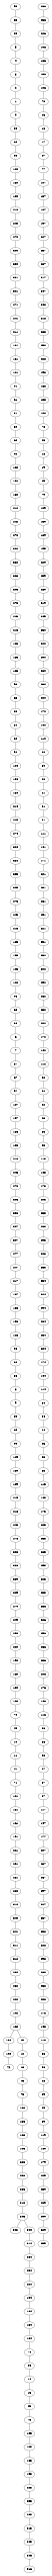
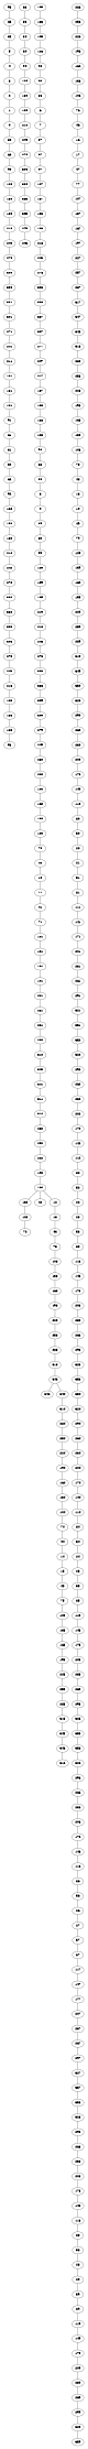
  graph {
    95
    65
    35
    5
    4
    3
    2
    1
    0
    30
    60
    90
    120
    150
    180
    210
    240
    270
    300
    330
    331
    301
    271
    241
    211
    181
    151
    121
    91
    61
    31
    32
    62
    92
    122
    152
    182
    212
    242
    272
    302
    332
    333
    303
    273
    243
    213
    183
    153
    123
    93
    63
    33
    34
    64
    94
    124
    154
    184
    214
    244
    274
    304
    334
    335
    305
    275
    245
-   215
    185
    155
    125
    126
    96
    66
    36
    6
    7
    37
    67
    97
    127
    157
    156
    186
    216
    246
    276
    306
    336
    337
    307
    277
    247
    217
    187
    188
    158
    128
    98
    68
    38
    8
    9
    39
    69
    99
    129
    159
    189
    219
    218
    248
    278
    308
    338
    339
    309
    279
    249
    250
    220
    190
    160
    130
    100
    70
    40
    10
    11
    41
    71
    101
    131
    161
    191
    221
    251
    281
    280
    310
    340
    341
    311
    312
    282
    252
    222
    192
    162
    132
    42
    102
    72
    12
    13
    43
    73
    103
    133
    163
    193
    223
    253
    283
    313
    343
    342
    344
    314
    284
    254
    224
    194
    164
    134
    104
    74
    44
    14
    15
    45
    75
    105
    135
    165
    195
    225
    255
    285
    315
    345
    346
    316
    286
    256
    226
    196
    166
    136
    106
    76
    46
    16
    17
    47
    77
    107
    137
    167
    197
    227
    257
    287
    317
    347
    348
    318
    288
    258
    228
    198
    168
    138
    108
    78
    48
    18
    19
    49
    79
    109
    139
    169
    199
    229
    259
    289
    319
    349
    350
    320
    290
    260
    230
    200
    170
    140
    110
    80
    50
    20
    21
    51
    81
    111
    141
    171
    201
    231
    261
    291
    321
    351
    352
    322
    292
    262
    232
    202
    172
    142
    112
    82
    52
    22
    23
    53
    83
    113
    143
    173
    203
    233
    263
    293
    323
    353
    354
    324
    294
    264
    234
    204
    174
    144
    114
    84
    54
    24
    25
    55
    85
    115
    145
    175
    205
    235
    265
    295
    325
    355
    356
    326
    296
    266
    236
    206
    176
    146
    116
    86
    56
    26
    27
    57
    87
    117
    147
    177
    207
    237
    267
    297
    327
    357
    358
    328
    298
    268
    238
    208
    178
    148
    118
    88
    58
    28
    29
    59
    89
    119
    149
    179
    209
    239
    269
    299
    329
    359
    95 -- 65
    65 -- 35
    35 -- 5
    5 -- 4
    4 -- 3
    3 -- 2
    2 -- 1
    1 -- 0
    0 -- 30
    30 -- 60
    60 -- 90
    90 -- 120
    120 -- 150
    150 -- 180
    180 -- 210
    210 -- 240
    240 -- 270
    270 -- 300
    300 -- 330
    330 -- 331
    331 -- 301
    301 -- 271
    271 -- 241
    241 -- 211
    211 -- 181
    181 -- 151
    151 -- 121
    121 -- 91
    91 -- 61
    61 -- 31
    31 -- 32
    32 -- 62
    62 -- 92
    92 -- 122
    122 -- 152
    152 -- 182
    182 -- 212
    212 -- 242
    242 -- 272
    272 -- 302
    302 -- 332
    332 -- 333
    333 -- 303
    303 -- 273
    273 -- 243
    243 -- 213
    213 -- 183
    183 -- 153
    153 -- 123
    123 -- 93
-   93 -- 63
    63 -- 33
    33 -- 34
    34 -- 64
    64 -- 94
    94 -- 124
    124 -- 154
    154 -- 184
    184 -- 214
    214 -- 244
    244 -- 274
    274 -- 304
    304 -- 334
    334 -- 335
    335 -- 305
    305 -- 275
    275 -- 245
-   245 -- 215
-   215 -- 185
    185 -- 155
    155 -- 125
    125 -- 126
    126 -- 96
    96 -- 66
    66 -- 36
    36 -- 6
    6 -- 7
    7 -- 37
    37 -- 67
    67 -- 97
    97 -- 127
    127 -- 157
    157 -- 156
    156 -- 186
    186 -- 216
    216 -- 246
    246 -- 276
    276 -- 306
    306 -- 336
    336 -- 337
    337 -- 307
    307 -- 277
    277 -- 247
    247 -- 217
    217 -- 187
    187 -- 188
    188 -- 158
    158 -- 128
    128 -- 98
    98 -- 68
    68 -- 38
    38 -- 8
    8 -- 9
    9 -- 39
    39 -- 69
    69 -- 99
    99 -- 129
    129 -- 159
    159 -- 189
    189 -- 219
    219 -- 218
    218 -- 248
    248 -- 278
    278 -- 308
    308 -- 338
    338 -- 339
    339 -- 309
    309 -- 279
    279 -- 249
    249 -- 250
    250 -- 220
    220 -- 190
    190 -- 160
    160 -- 130
    130 -- 100
    100 -- 70
    70 -- 40
    40 -- 10
    10 -- 11
    11 -- 41
    41 -- 71
    71 -- 101
    101 -- 131
    131 -- 161
    161 -- 191
    191 -- 221
    221 -- 251
    251 -- 281
    281 -- 280
    280 -- 310
    310 -- 340
    340 -- 341
    341 -- 311
    311 -- 312
    312 -- 282
    282 -- 252
    252 -- 222
    222 -- 192
    192 -- 162
    162 -- 132
    162 -- 42
    132 -- 102
-   42 -- 12
+   162 -- 12
    102 -- 72
    12 -- 13
    13 -- 43
    43 -- 73
    73 -- 103
    103 -- 133
    133 -- 163
    163 -- 193
    193 -- 223
    223 -- 253
    253 -- 283
    283 -- 313
    313 -- 343
    343 -- 342
    343 -- 344
    344 -- 314
    314 -- 284
    284 -- 254
    254 -- 224
    224 -- 194
    194 -- 164
    164 -- 134
    134 -- 104
    104 -- 74
    74 -- 44
    44 -- 14
    14 -- 15
    15 -- 45
    45 -- 75
    75 -- 105
    105 -- 135
    135 -- 165
    165 -- 195
    195 -- 225
    225 -- 255
    255 -- 285
    285 -- 315
    315 -- 345
    345 -- 346
    346 -- 316
    286 -- 256
    256 -- 226
    226 -- 196
    196 -- 166
    166 -- 136
    136 -- 106
    106 -- 76
    76 -- 46
    46 -- 16
    16 -- 17
    17 -- 47
    47 -- 77
    77 -- 107
    107 -- 137
    137 -- 167
    167 -- 197
    197 -- 227
    227 -- 257
    257 -- 287
    287 -- 317
    317 -- 347
    347 -- 348
    348 -- 318
    318 -- 288
    288 -- 258
    258 -- 228
    228 -- 198
    198 -- 168
    168 -- 138
    138 -- 108
    108 -- 78
    78 -- 48
    48 -- 18
    18 -- 19
    19 -- 49
    49 -- 79
    79 -- 109
    109 -- 139
    139 -- 169
    169 -- 199
    199 -- 229
    229 -- 259
    259 -- 289
    289 -- 319
    319 -- 349
    349 -- 350
    350 -- 320
    320 -- 290
    290 -- 260
    260 -- 230
    230 -- 200
    200 -- 170
    170 -- 140
    140 -- 110
    110 -- 80
    80 -- 50
    50 -- 20
    20 -- 21
    21 -- 51
    51 -- 81
    81 -- 111
    111 -- 141
    141 -- 171
    171 -- 201
    201 -- 231
    231 -- 261
    261 -- 291
    291 -- 321
    321 -- 351
    351 -- 352
    352 -- 322
    322 -- 292
    292 -- 262
    262 -- 232
    232 -- 202
    202 -- 172
    172 -- 142
    142 -- 112
    112 -- 82
    82 -- 52
    52 -- 22
    22 -- 23
    23 -- 53
    53 -- 83
    83 -- 113
    113 -- 143
    143 -- 173
    173 -- 203
    203 -- 233
    233 -- 263
    263 -- 293
    293 -- 323
    323 -- 353
    353 -- 354
    354 -- 324
    324 -- 294
    294 -- 264
    264 -- 234
    234 -- 204
    204 -- 174
    174 -- 144
    144 -- 114
    114 -- 84
    84 -- 54
    54 -- 24
    24 -- 25
    25 -- 55
    55 -- 85
    85 -- 115
    115 -- 145
    145 -- 175
    175 -- 205
    205 -- 235
    235 -- 265
    265 -- 295
    295 -- 325
    325 -- 355
    355 -- 356
    356 -- 326
    326 -- 296
    296 -- 266
    266 -- 236
    236 -- 206
    206 -- 176
    176 -- 146
    146 -- 116
    116 -- 86
    86 -- 56
    56 -- 26
    26 -- 27
    27 -- 57
    57 -- 87
    87 -- 117
    117 -- 147
    147 -- 177
    177 -- 207
    207 -- 237
    237 -- 267
    267 -- 297
    297 -- 327
    327 -- 357
    357 -- 358
    358 -- 328
    328 -- 298
    298 -- 268
    268 -- 238
    238 -- 208
    208 -- 178
    178 -- 148
    148 -- 118
    118 -- 88
    88 -- 58
    58 -- 28
    28 -- 29
    29 -- 59
    59 -- 89
    89 -- 119
    119 -- 149
    149 -- 179
    179 -- 209
    209 -- 239
    239 -- 269
    269 -- 299
    299 -- 329
    329 -- 359
  }
